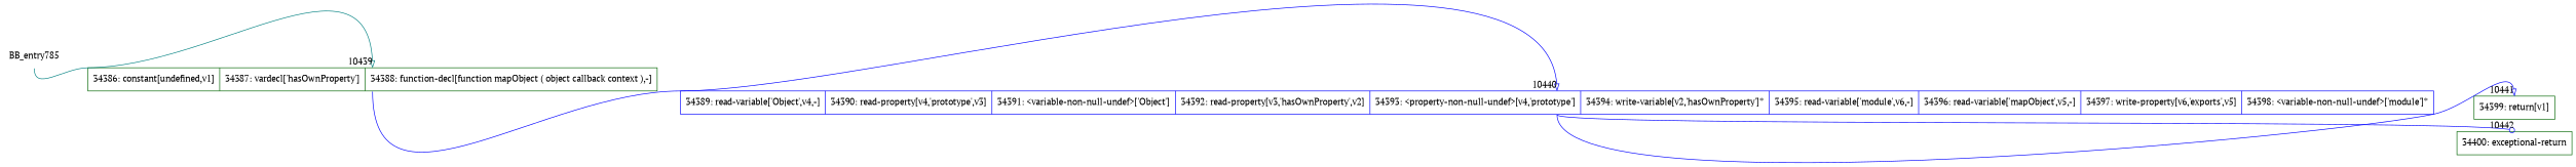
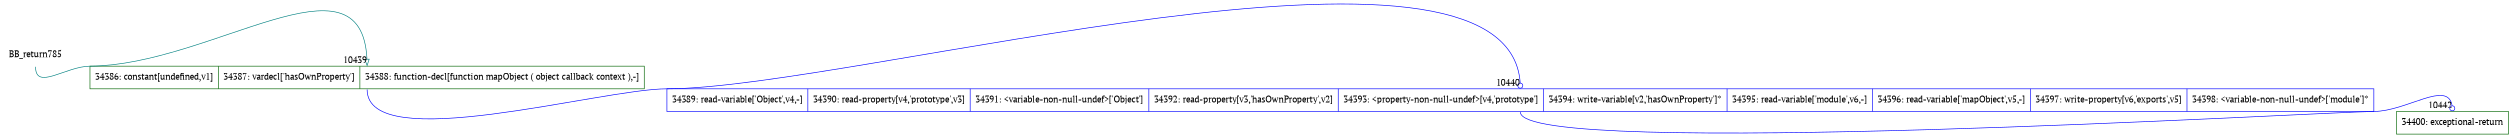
  digraph {
    fontname="PT Serif"
    rankdir=LR
    node [color=darkgreen fontname="PT Serif" shape=record]
    edge [arrowhead=onormal color=blue fontname="PT Serif" headport=n tailport=s]
-   BB_entry785 [shape=none]
+   BB_entry785 [shape=none label=BB_return785]
    n2 [label="{34386: constant[undefined,v1]|34387: vardecl['hasOwnProperty']|34388: function-decl[function mapObject ( object callback context ),-]}"]
    n3 [color=blue label="{34389: read-variable['Object',v4,-]|34390: read-property[v4,'prototype',v3]|34391: \<variable-non-null-undef\>['Object']|34392: read-property[v3,'hasOwnProperty',v2]|34393: \<property-non-null-undef\>[v4,'prototype']|34394: write-variable[v2,'hasOwnProperty']*|34395: read-variable['module',v6,-]|34396: read-variable['mapObject',v5,-]|34397: write-property[v6,'exports',v5]|34398: \<variable-non-null-undef\>['module']*}"]
-   n4 [label="{34399: return[v1]}"]
    n5 [label="{34400: exceptional-return}"]
    BB_entry785 -> n2 [color=teal headlabel="    10439"]
-   n2 -> n3 [headlabel="      10440"]
-   n3 -> n4 [headlabel="      10441"]
+   n2 -> n3 [arrowhead=odot headlabel="      10440"]
    n3 -> n5 [arrowhead=odot headlabel="      10442"]
  }
